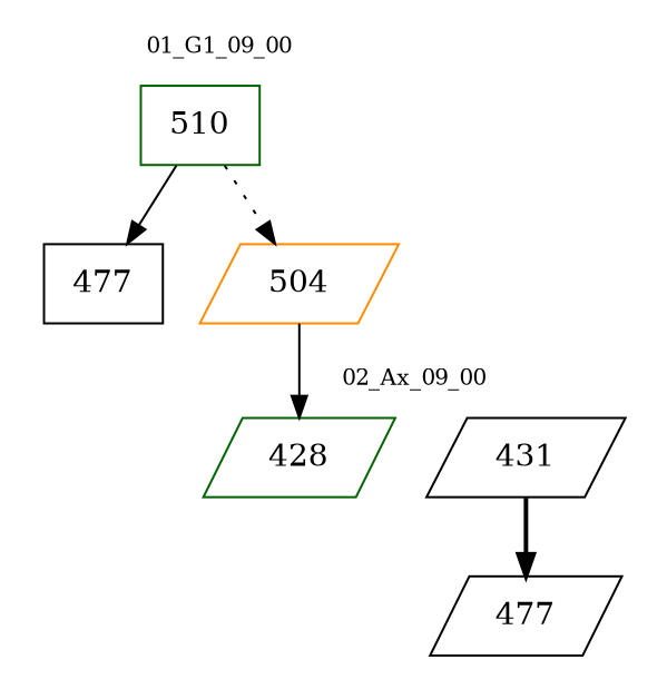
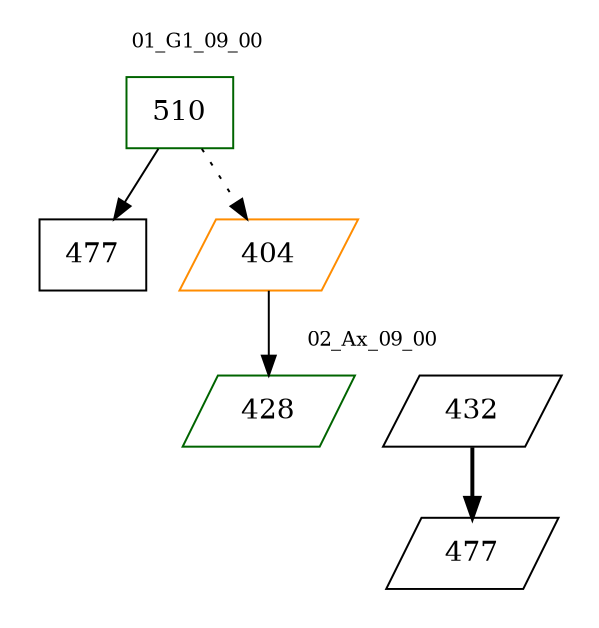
  digraph {
    node [color=black shape=parallelogram]
    edge [color=black style=solid]
-   n1 [label=431]
+   n1 [label=432]
    n2 [color=darkgreen label=428]
    n3 [label=477]
    n4 [color=darkgreen label=510 shape=box]
    n5 [label=477 shape=box]
-   n6 [color=darkorange label=504]
+   n6 [color=darkorange label=404]
    subgraph cluster_1 {
      color=white
      fontsize=10
      label="02_Ax_09_00"
      n1
      n2
      n3
    }
    subgraph cluster_2 {
      color=white
      fontsize=10
      label="01_G1_09_00"
      n4
      n5
      n6
    }
    n1 -> n3 [style=bold]
    n4 -> n5
    n4 -> n6 [style=dotted]
    n6 -> n2
  }
